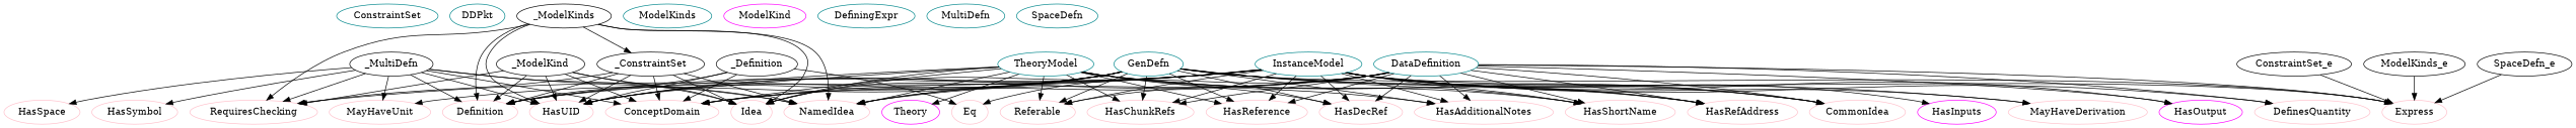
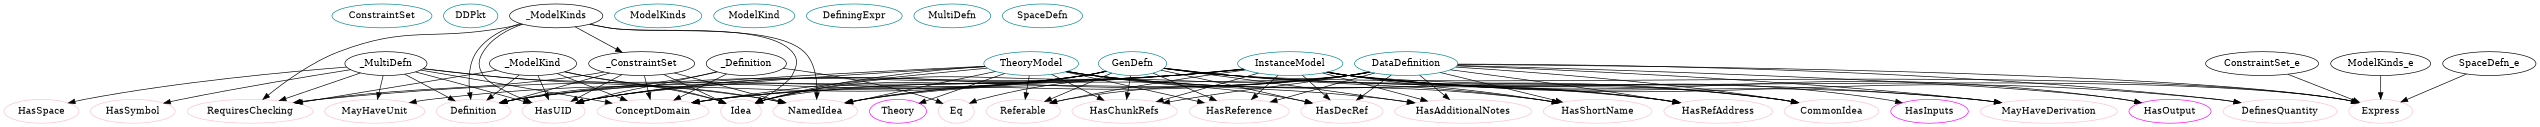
  digraph {
    node [color=pink shape=oval]
    n1 [color=turquoise4 label=ConstraintSet]
    n2 [color=turquoise4 label=DDPkt]
    n3 [color=turquoise4 label=DataDefinition]
    n4 [label=HasUID]
    n5 [label=NamedIdea]
    n6 [label=Idea]
    n7 [label=ConceptDomain]
    n8 [label=Express]
    n9 [label=HasChunkRefs]
    n10 [label=DefinesQuantity]
    n11 [color=magenta label=HasOutput]
    n12 [label=HasReference]
    n13 [label=HasDecRef]
    n14 [label=Eq]
    n15 [label=MayHaveDerivation]
    n16 [label=HasAdditionalNotes]
    n17 [label=HasShortName]
    n18 [label=HasRefAddress]
    n19 [label=CommonIdea]
    n20 [label=Referable]
    n21 [label=RequiresChecking]
    n22 [color=turquoise4 label=GenDefn]
    n23 [label=Definition]
    n24 [label=MayHaveUnit]
    n25 [color=turquoise4 label=InstanceModel]
    n26 [color=magenta label=HasInputs]
    n27 [color=turquoise4 label=ModelKinds]
-   n28 [color=magenta label=ModelKind]
+   n28 [color=turquoise4 label=ModelKind]
    n29 [color=turquoise4 label=DefiningExpr]
    n30 [color=turquoise4 label=MultiDefn]
    n31 [color=turquoise4 label=SpaceDefn]
    n32 [color=turquoise4 label=TheoryModel]
    n33 [color=magenta label=Theory]
    n34 [label=HasSymbol]
    n35 [label=HasSpace]
    _ConstraintSet [color="" shape=""]
    ConstraintSet_e [color="" shape=""]
    _ModelKinds [color="" shape=""]
    ModelKinds_e [color="" shape=""]
    _ModelKind [color="" shape=""]
    n41 [label=_Definition color="" shape=""]
    _MultiDefn [color="" shape=""]
    n43 [label=SpaceDefn_e color="" shape=""]
    n3 -> n4
    n3 -> n5
+   n3 -> n6
    n3 -> n7
    n3 -> n8
    n3 -> n9
    n3 -> n10
    n3 -> n11
    n3 -> n12
    n3 -> n13
    n3 -> n14
+   n3 -> n15
    n3 -> n16
    n3 -> n17
    n3 -> n18
    n3 -> n19
    n3 -> n20
    n22 -> n4
    n22 -> n5
    n22 -> n6
    n22 -> n7
    n22 -> n8
    n22 -> n9
    n22 -> n12
    n22 -> n13
    n22 -> n15
    n22 -> n16
    n22 -> n17
    n22 -> n18
    n22 -> n19
    n22 -> n20
    n22 -> n23
    n22 -> n24
    n25 -> n4
    n25 -> n5
    n25 -> n6
    n25 -> n7
    n25 -> n8
    n25 -> n9
    n25 -> n10
    n25 -> n11
    n25 -> n12
    n25 -> n13
    n25 -> n15
    n25 -> n16
    n25 -> n17
    n25 -> n18
    n25 -> n19
    n25 -> n20
    n25 -> n21
    n25 -> n23
    n25 -> n26
    n32 -> n4
    n32 -> n5
    n32 -> n6
    n32 -> n7
    n32 -> n9
    n32 -> n12
    n32 -> n13
    n32 -> n16
    n32 -> n17
    n32 -> n18
    n32 -> n19
    n32 -> n20
    n32 -> n23
    n32 -> n33
    _ConstraintSet -> n4
    _ConstraintSet -> n5
    _ConstraintSet -> n6
    _ConstraintSet -> n7
    _ConstraintSet -> n21
    _ConstraintSet -> n23
    ConstraintSet_e -> n8
    _ModelKinds -> n4
    _ModelKinds -> n5
    _ModelKinds -> n6
    _ModelKinds -> n21
    _ModelKinds -> n23
    _ModelKinds -> _ConstraintSet
    ModelKinds_e -> n8
    _ModelKind -> n4
    _ModelKind -> n5
    _ModelKind -> n6
    _ModelKind -> n7
    _ModelKind -> n21
    _ModelKind -> n23
    n41 -> n4
    n41 -> n7
    n41 -> n14
    n41 -> n23
    _MultiDefn -> n4
    _MultiDefn -> n5
    _MultiDefn -> n6
    _MultiDefn -> n7
    _MultiDefn -> n21
    _MultiDefn -> n23
    _MultiDefn -> n24
    _MultiDefn -> n34
    _MultiDefn -> n35
    n43 -> n8
  }
